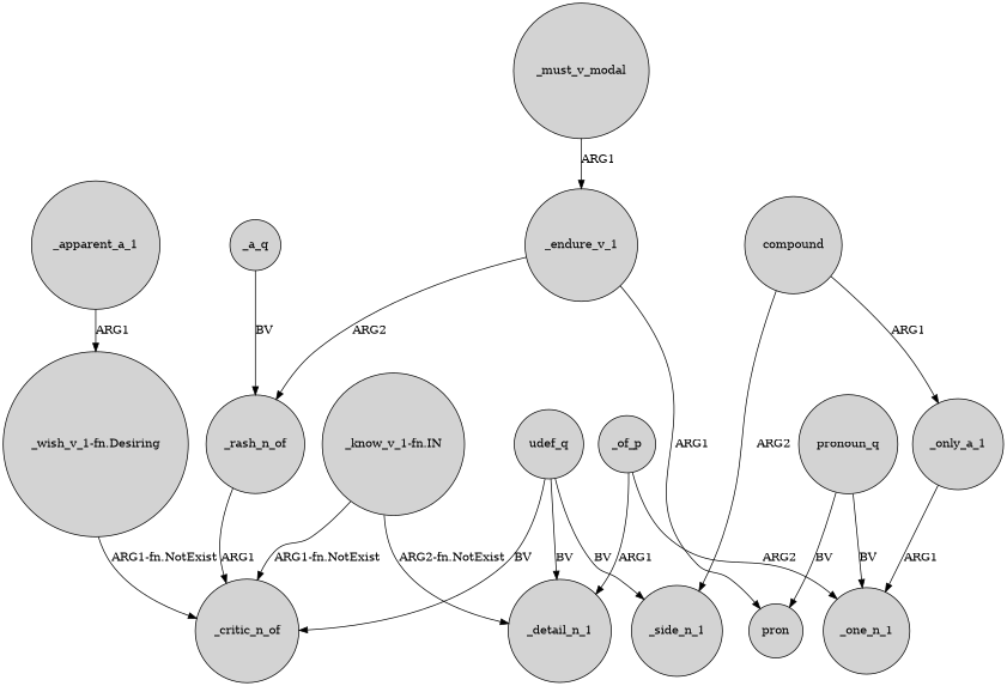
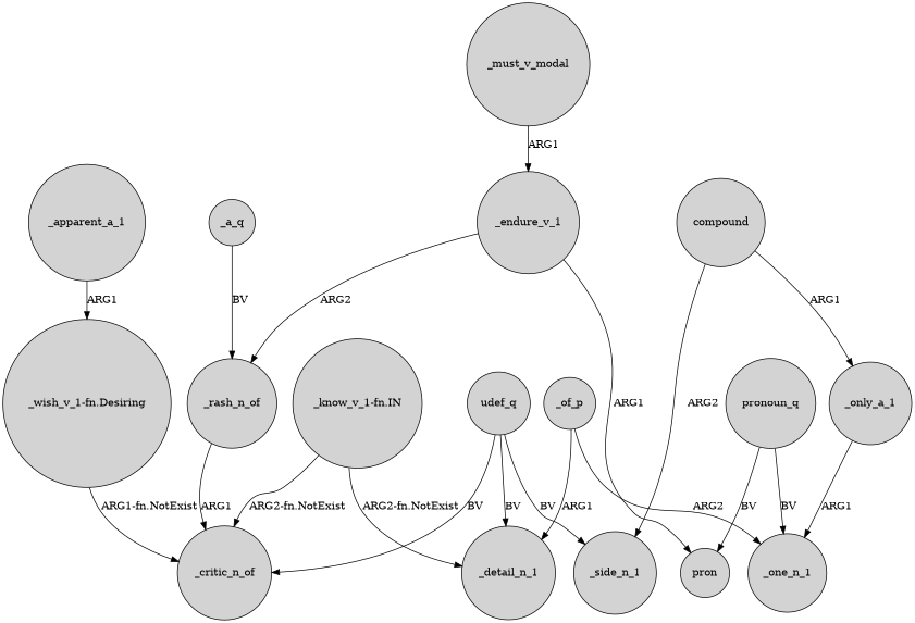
  digraph {
    node [shape=circle style=filled]
    _of_p
    _detail_n_1
    _one_n_1
    _must_v_modal
    _endure_v_1
    _rash_n_of
    pron
    _critic_n_of
    compound
    _side_n_1
    _only_a_1
    udef_q
    "_wish_v_1-fn.Desiring"
    "_know_v_1-fn.IN"
    _apparent_a_1
    pronoun_q
    _a_q
    _of_p -> _detail_n_1 [label=ARG1]
    _of_p -> _one_n_1 [label=ARG2]
    _must_v_modal -> _endure_v_1 [label=ARG1]
    _endure_v_1 -> _rash_n_of [label=ARG2]
    _endure_v_1 -> pron [label=ARG1]
    _rash_n_of -> _critic_n_of [label=ARG1]
    compound -> _side_n_1 [label=ARG2]
    compound -> _only_a_1 [label=ARG1]
    _only_a_1 -> _one_n_1 [label=ARG1]
    udef_q -> _detail_n_1 [label=BV]
    udef_q -> _critic_n_of [label=BV]
    udef_q -> _side_n_1 [label=BV]
    "_wish_v_1-fn.Desiring" -> _critic_n_of [label="ARG1-fn.NotExist"]
    "_know_v_1-fn.IN" -> _detail_n_1 [label="ARG2-fn.NotExist"]
-   "_know_v_1-fn.IN" -> _critic_n_of [label="ARG1-fn.NotExist"]
+   "_know_v_1-fn.IN" -> _critic_n_of [label="ARG2-fn.NotExist"]
    _apparent_a_1 -> "_wish_v_1-fn.Desiring" [label=ARG1]
    pronoun_q -> _one_n_1 [label=BV]
    pronoun_q -> pron [label=BV]
    _a_q -> _rash_n_of [label=BV]
  }
